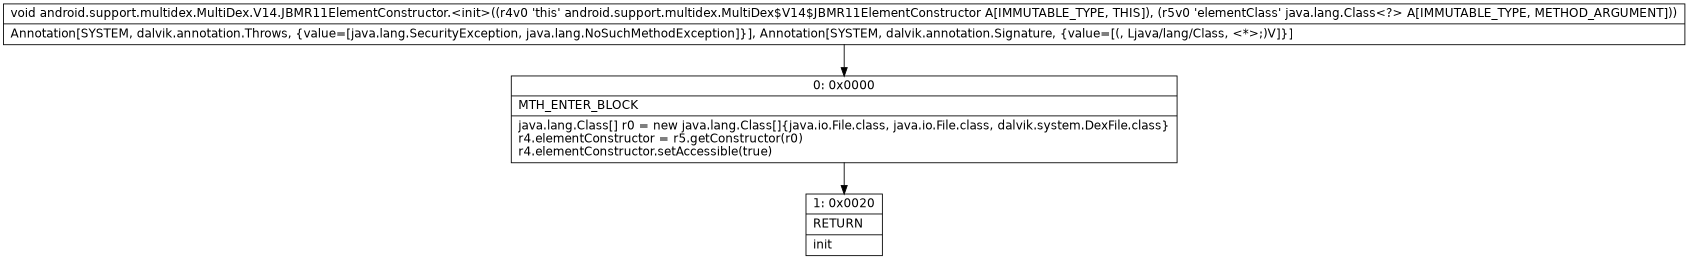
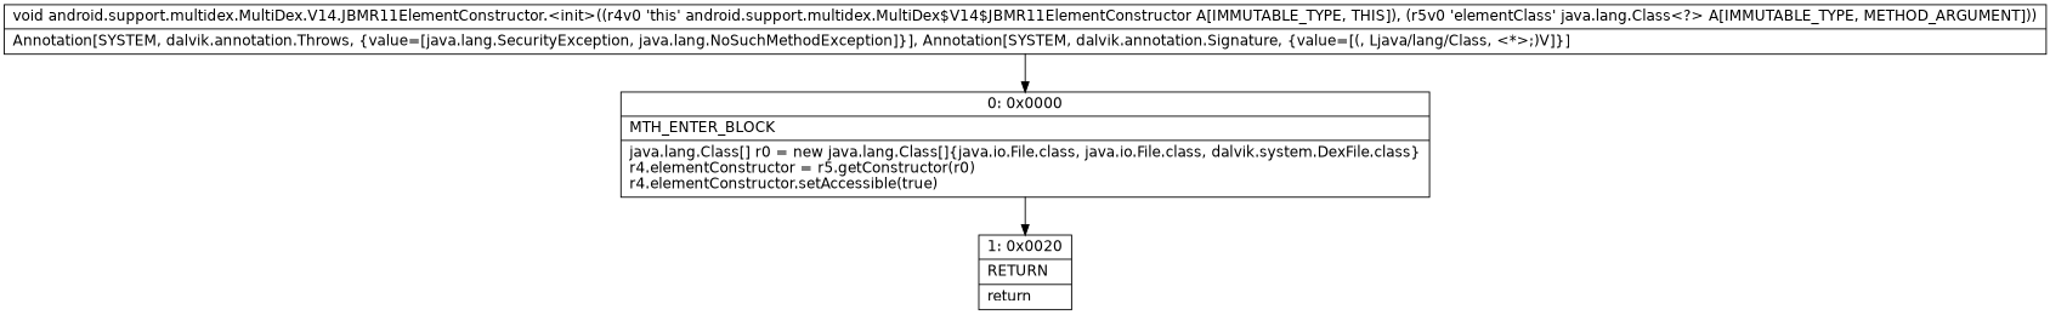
  digraph {
    fontname="DejaVu Sans"
    node [shape=record fontname="DejaVu Sans"]
    edge [fontname="DejaVu Sans"]
    n1 [label="{0\:\ 0x0000|MTH_ENTER_BLOCK\l|java.lang.Class[] r0 = new java.lang.Class[]\{java.io.File.class, java.io.File.class, dalvik.system.DexFile.class\}\lr4.elementConstructor = r5.getConstructor(r0)\lr4.elementConstructor.setAccessible(true)\l}"]
-   n2 [label="{1\:\ 0x0020|RETURN\l|init\l}"]
+   n2 [label="{1\:\ 0x0020|RETURN\l|return\l}"]
    n3 [label="{void android.support.multidex.MultiDex.V14.JBMR11ElementConstructor.\<init\>((r4v0 'this' android.support.multidex.MultiDex$V14$JBMR11ElementConstructor A[IMMUTABLE_TYPE, THIS]), (r5v0 'elementClass' java.lang.Class\<?\> A[IMMUTABLE_TYPE, METHOD_ARGUMENT]))  | Annotation[SYSTEM, dalvik.annotation.Throws, \{value=[java.lang.SecurityException, java.lang.NoSuchMethodException]\}], Annotation[SYSTEM, dalvik.annotation.Signature, \{value=[(, Ljava\/lang\/Class, \<*\>;)V]\}]\l}"]
    n1 -> n2
    n3 -> n1
  }
